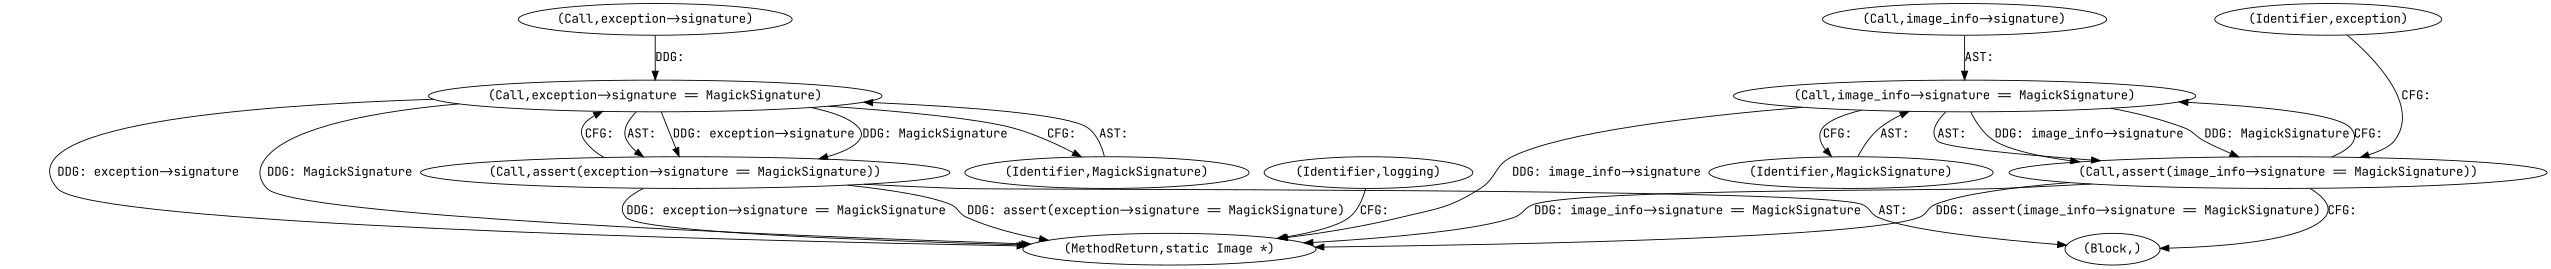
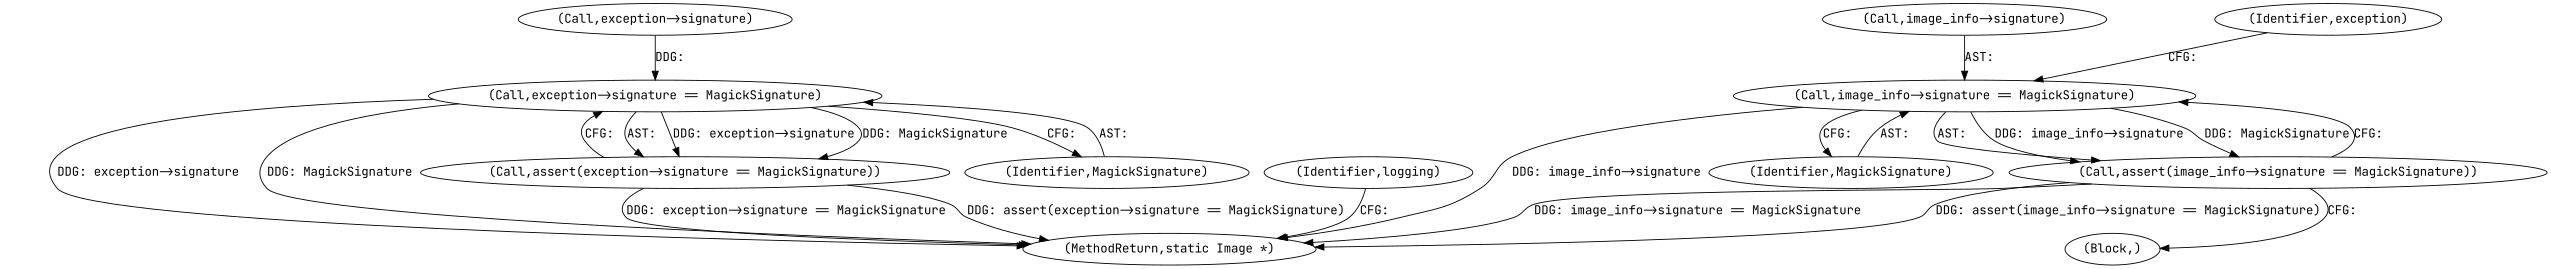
  digraph {
    fontname="JetBrains Mono"
    node [fontname="JetBrains Mono"]
    edge [fontname="JetBrains Mono"]
    n1 [label="(Call,image_info->signature == MagickSignature)"]
    n2 [label="(Call,assert(image_info->signature == MagickSignature))"]
    n3 [label="(Identifier,MagickSignature)"]
    n4 [label="(MethodReturn,static Image *)"]
    n5 [label="(Block,)"]
    n6 [label="(Call,exception->signature == MagickSignature)"]
    n7 [label="(Call,assert(exception->signature == MagickSignature))"]
    n8 [label="(Identifier,MagickSignature)"]
    n9 [label="(Call,image_info->signature)"]
    n10 [label="(Identifier,exception)"]
    n11 [label="(Identifier,logging)"]
    n12 [label="(Call,exception->signature)"]
    n1 -> n2 [label="AST: "]
    n1 -> n2 [label="DDG: image_info->signature"]
    n1 -> n2 [label="DDG: MagickSignature"]
    n1 -> n3 [label="CFG: "]
    n1 -> n4 [label="DDG: image_info->signature"]
    n2 -> n1 [label="CFG: "]
    n2 -> n4 [label="DDG: image_info->signature == MagickSignature"]
    n2 -> n4 [label="DDG: assert(image_info->signature == MagickSignature)"]
    n2 -> n5 [label="CFG: "]
    n3 -> n1 [label="AST: "]
    n6 -> n4 [label="DDG: exception->signature"]
    n6 -> n4 [label="DDG: MagickSignature"]
    n6 -> n7 [label="AST: "]
    n6 -> n7 [label="DDG: exception->signature"]
    n6 -> n7 [label="DDG: MagickSignature"]
    n6 -> n8 [label="CFG: "]
    n7 -> n4 [label="DDG: assert(exception->signature == MagickSignature)"]
    n7 -> n4 [label="DDG: exception->signature == MagickSignature"]
-   n7 -> n5 [label="AST: "]
    n7 -> n6 [label="CFG: "]
    n8 -> n6 [label="AST: "]
    n9 -> n1 [label="AST: "]
-   n10 -> n2 [label="CFG: "]
+   n10 -> n1 [label="CFG: "]
    n11 -> n4 [label="CFG: "]
    n12 -> n6 [label="DDG: "]
  }
